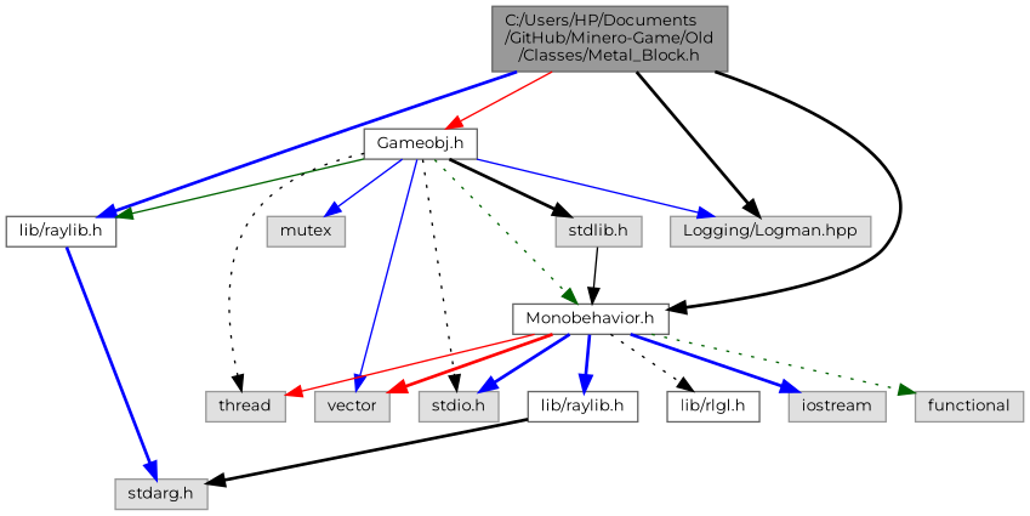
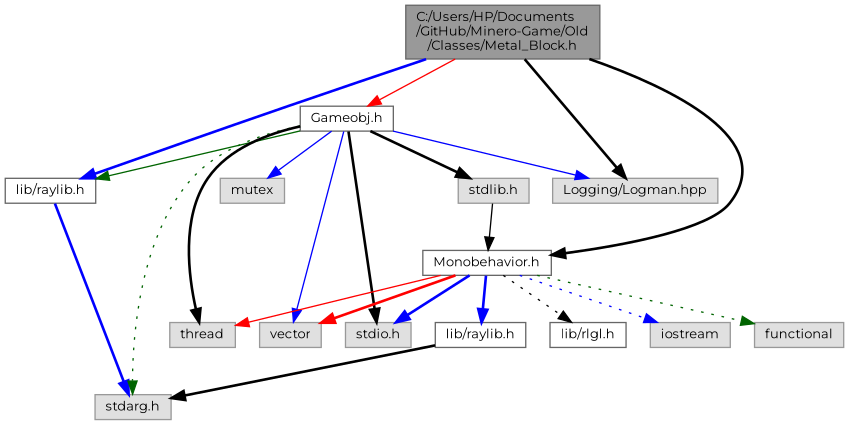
  digraph {
    fontname=Montserrat
    node [color=grey60 fillcolor="#E0E0E0" fontname=Montserrat fontsize=10 shape=box style=filled]
    edge [color=blue fontname=Montserrat fontsize=10 labelfontname=Helvetica labelfontsize=10 style=bold]
    n1 [color=gray40 fillcolor=grey60 fontcolor=black height=0.2 label="C:/Users/HP/Documents\l/GitHub/Minero-Game/Old\l/Classes/Metal_Block.h" width=0.4]
    n2 [color=grey40 fillcolor=white height=0.2 label="lib/raylib.h" width=0.4]
    n3 [color=grey40 fillcolor=white height=0.2 label="Gameobj.h" width=0.4]
    n4 [color=grey40 fillcolor=white height=0.2 label="Monobehavior.h" width=0.4]
    n5 [height=0.2 label="Logging/Logman.hpp" width=0.4]
    n6 [height=0.2 label="stdarg.h" width=0.4]
    n7 [height=0.2 label="stdio.h" width=0.4]
    n8 [height=0.2 label="stdlib.h" width=0.4]
    n9 [height=0.2 label=thread width=0.4]
    n10 [height=0.2 label=vector width=0.4]
    n11 [height=0.2 label=mutex width=0.4]
    n12 [color=grey40 fillcolor=white height=0.2 label="lib/raylib.h" width=0.4]
    n13 [color=grey40 fillcolor=white height=0.2 label="lib/rlgl.h" width=0.4]
    n14 [height=0.2 label=iostream width=0.4]
    n15 [height=0.2 label=functional width=0.4]
    n1 -> n2
    n1 -> n3 [color=red style=solid]
    n1 -> n4 [color=black]
    n1 -> n5 [color=black]
    n2 -> n6
    n3 -> n2 [color=darkgreen style=solid]
-   n3 -> n4 [color=darkgreen style=dotted]
+   n3 -> n6 [color=darkgreen style=dotted]
    n3 -> n5 [style=solid]
-   n3 -> n7 [color=black style=dotted]
+   n3 -> n7 [color=black]
    n3 -> n8 [color=black]
-   n3 -> n9 [color=black style=dotted]
+   n3 -> n9 [color=black]
    n3 -> n10 [style=solid]
    n3 -> n11 [style=solid]
    n4 -> n7
    n4 -> n9 [color=red style=solid]
    n4 -> n10 [color=red]
    n4 -> n12
    n4 -> n13 [color=black style=dotted]
-   n4 -> n14
+   n4 -> n14 [style=dotted]
    n4 -> n15 [color=darkgreen style=dotted]
    n8 -> n4 [color=black style=solid]
    n12 -> n6 [color=black]
  }
